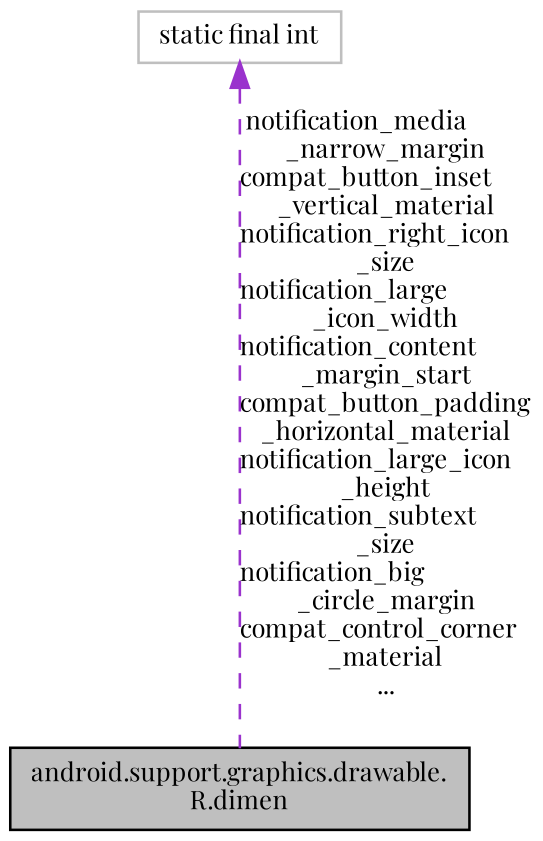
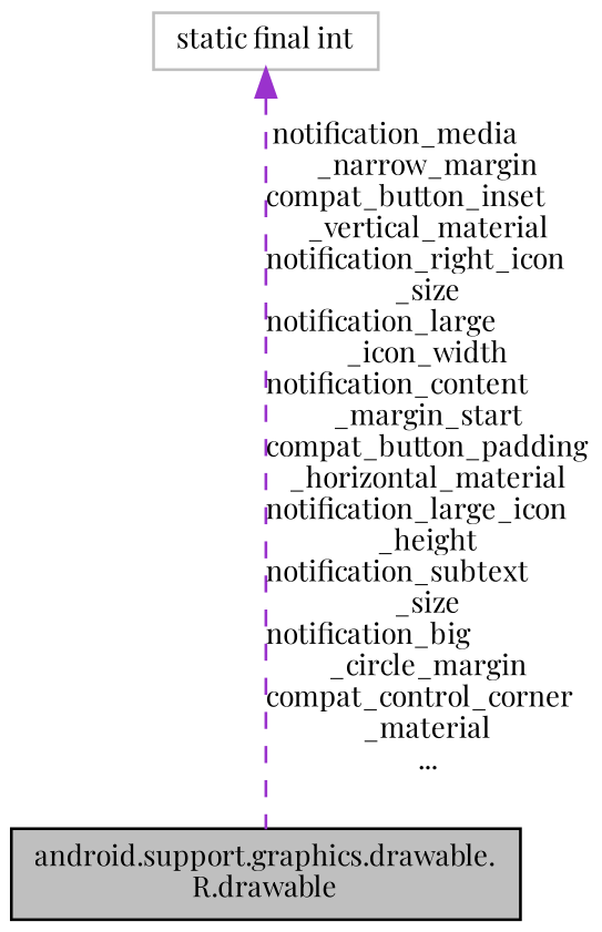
  digraph {
    fontname="Playfair Display"
    node [fontname="Playfair Display" fontsize=10 shape=record style=filled]
-   n1 [color=black fillcolor=grey75 fontcolor=black height=0.2 label="android.support.graphics.drawable.\lR.dimen" width=0.4]
+   n1 [color=black fillcolor=grey75 fontcolor=black height=0.2 label="android.support.graphics.drawable.\lR.drawable" width=0.4]
    n2 [color=grey75 fillcolor=white height=0.2 label="static final int" width=0.4]
    n2 -> n1 [color=darkorchid3 dir=back fontname="Playfair Display" fontsize=10 label=" notification_media\l_narrow_margin\ncompat_button_inset\l_vertical_material\nnotification_right_icon\l_size\nnotification_large\l_icon_width\nnotification_content\l_margin_start\ncompat_button_padding\l_horizontal_material\nnotification_large_icon\l_height\nnotification_subtext\l_size\nnotification_big\l_circle_margin\ncompat_control_corner\l_material\n..." labelfontname=Helvetica labelfontsize=10 style=dashed]
  }
